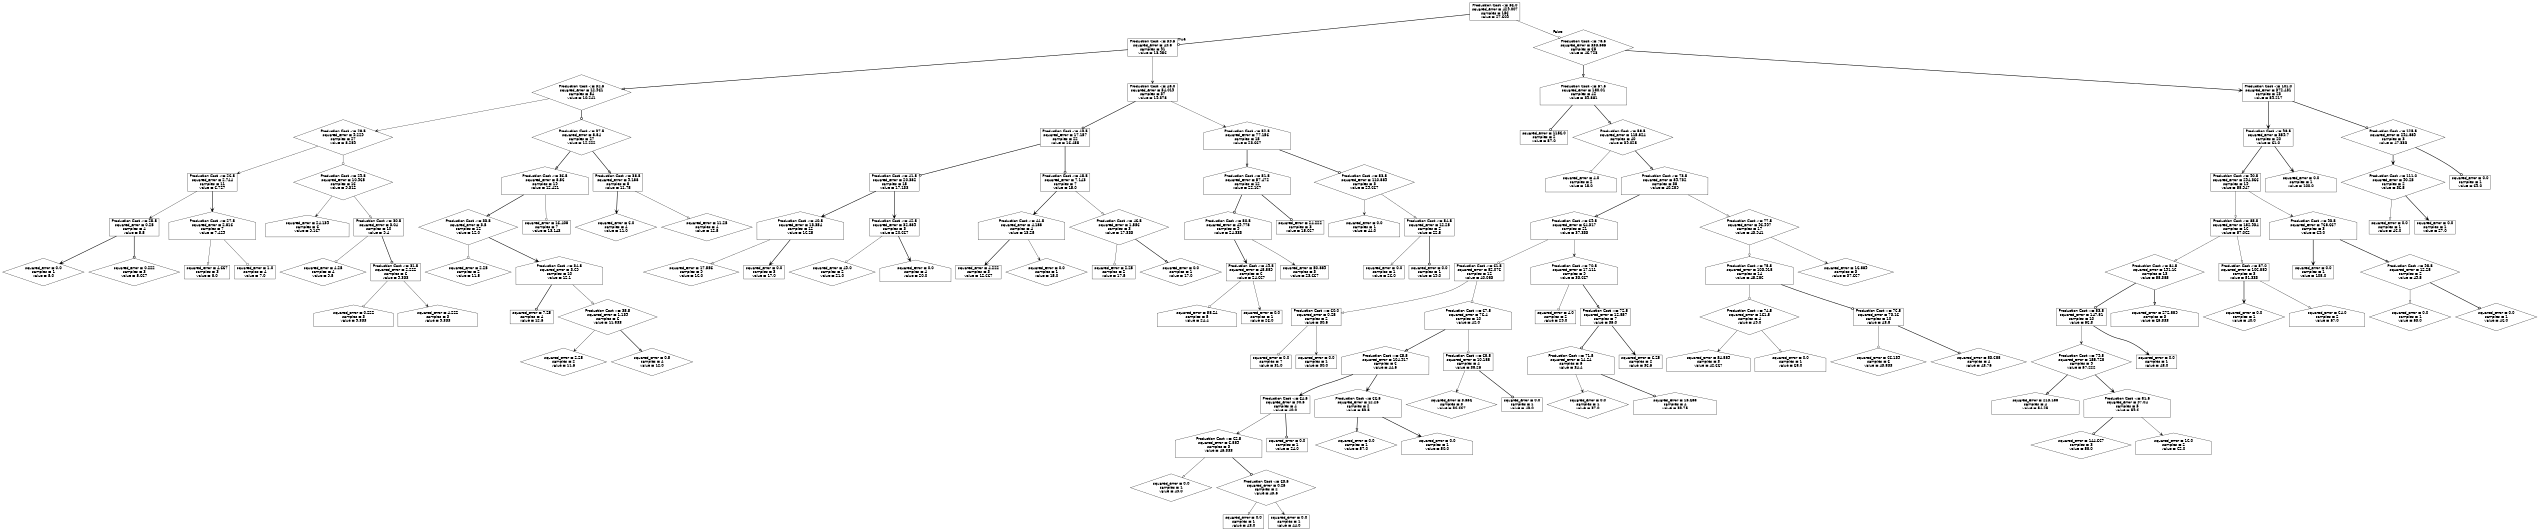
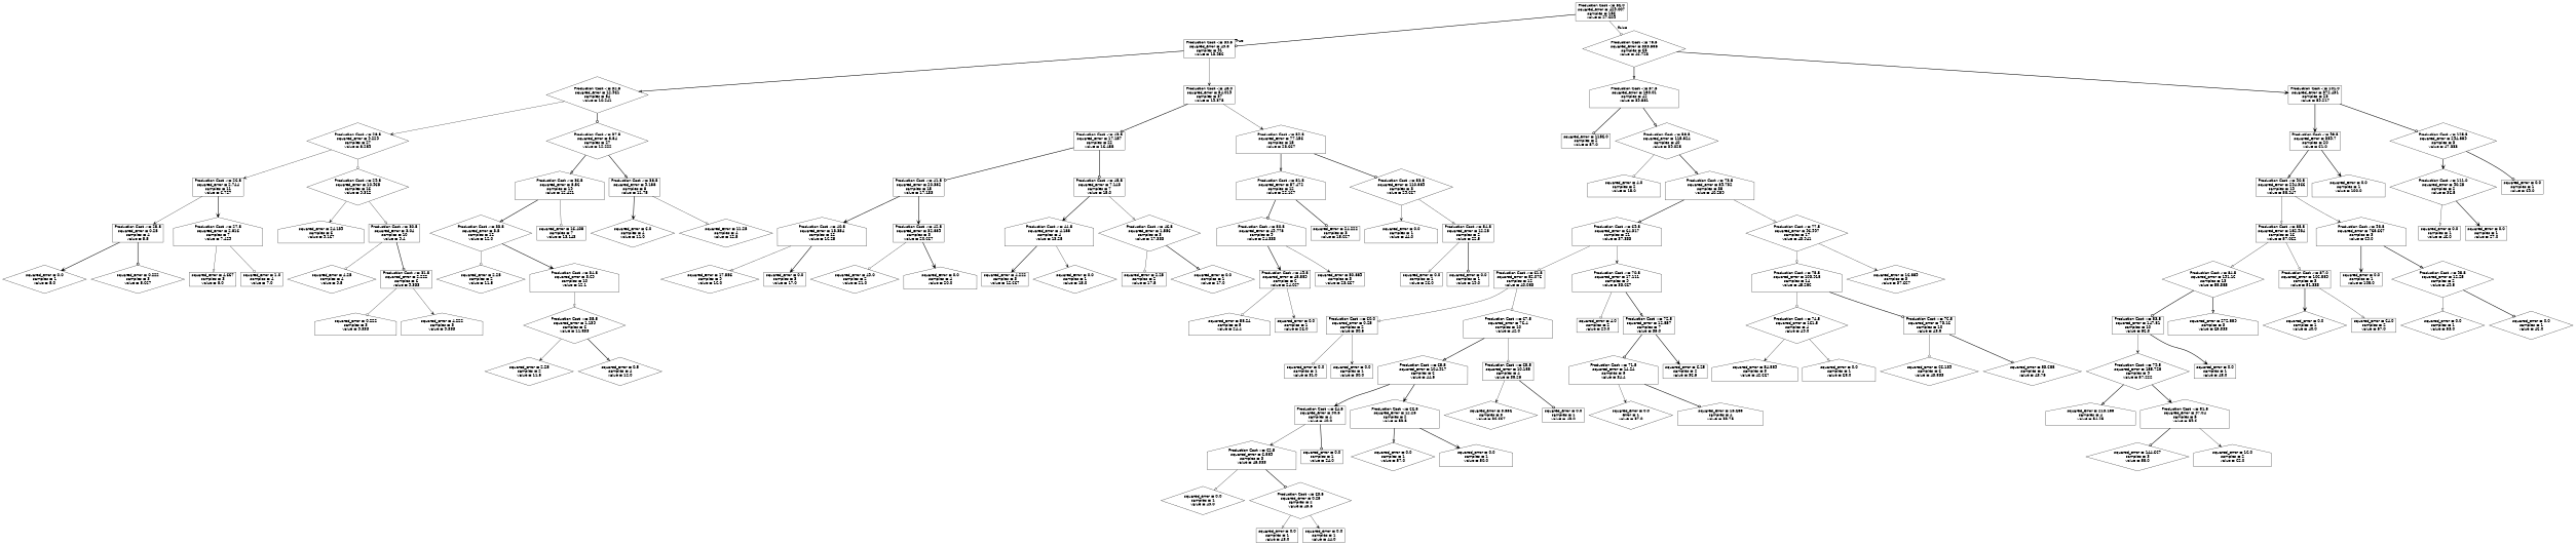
  digraph {
    node [fontname=helvetica shape=box]
    edge [arrowhead=vee fontname=helvetica style=bold]
    n1 [label="Production Cost <= 56.0\nsquared_error = 429.007\nsamples = 156\nvalue = 27.609"]
    n2 [label="Production Cost <= 39.5\nsquared_error = 49.8\nsamples = 91\nvalue = 13.956"]
    n3 [label="Production Cost <= 78.5\nsquared_error = 333.585\nsamples = 65\nvalue = 46.723" shape=diamond]
    n4 [label="Production Cost <= 32.5\nsquared_error = 12.961\nsamples = 54\nvalue = 10.241" shape=diamond]
    n5 [label="Production Cost <= 48.0\nsquared_error = 54.019\nsamples = 37\nvalue = 19.378"]
    n6 [label="Production Cost <= 57.5\nsquared_error = 180.01\nsamples = 42\nvalue = 39.881" shape=house]
    n7 [label="Production Cost <= 101.0\nsquared_error = 372.431\nsamples = 23\nvalue = 59.217"]
    n8 [label="Production Cost <= 28.5\nsquared_error = 9.229\nsamples = 27\nvalue = 8.259" shape=diamond]
    n9 [label="Production Cost <= 37.5\nsquared_error = 8.84\nsamples = 27\nvalue = 12.222" shape=diamond]
    n10 [label="Production Cost <= 43.5\nsquared_error = 17.157\nsamples = 22\nvalue = 16.455"]
    n11 [label="Production Cost <= 52.5\nsquared_error = 77.156\nsamples = 15\nvalue = 23.667" shape=house]
    n12 [label="Production Cost <= 26.5\nsquared_error = 2.744\nsamples = 11\nvalue = 6.727"]
    n13 [label="Production Cost <= 29.5\nsquared_error = 10.965\nsamples = 16\nvalue = 9.312" shape=diamond]
    n14 [label="Production Cost <= 36.5\nsquared_error = 8.56\nsamples = 19\nvalue = 12.421" shape=house]
    n15 [label="Production Cost <= 38.5\nsquared_error = 9.188\nsamples = 8\nvalue = 11.75"]
    n16 [label="Production Cost <= 25.5\nsquared_error = 0.25\nsamples = 4\nvalue = 5.5"]
    n17 [label="Production Cost <= 27.5\nsquared_error = 2.816\nsamples = 7\nvalue = 7.429" shape=house]
    n18 [label="squared_error = 24.139\nsamples = 6\nvalue = 9.167" shape=house]
    n19 [label="Production Cost <= 30.5\nsquared_error = 3.04\nsamples = 10\nvalue = 9.4"]
    n20 [label="squared_error = 0.0\nsamples = 1\nvalue = 5.0" shape=diamond]
    n21 [label="squared_error = 0.222\nsamples = 3\nvalue = 5.667" shape=diamond]
    n22 [label="squared_error = 4.667\nsamples = 3\nvalue = 8.0"]
    n23 [label="squared_error = 1.0\nsamples = 4\nvalue = 7.0"]
    n24 [label="squared_error = 4.25\nsamples = 4\nvalue = 9.5" shape=diamond]
    n25 [label="Production Cost <= 31.5\nsquared_error = 2.222\nsamples = 6\nvalue = 9.333"]
    n26 [label="squared_error = 0.222\nsamples = 3\nvalue = 9.333" shape=house]
    n27 [label="squared_error = 4.222\nsamples = 3\nvalue = 9.333" shape=house]
    n28 [label="Production Cost <= 33.5\nsquared_error = 3.5\nsamples = 12\nvalue = 12.0" shape=diamond]
    n29 [label="squared_error = 16.408\nsamples = 7\nvalue = 13.143"]
    n30 [label="squared_error = 6.0\nsamples = 4\nvalue = 11.0" shape=diamond]
    n31 [label="squared_error = 11.25\nsamples = 4\nvalue = 12.5" shape=diamond]
    n32 [label="squared_error = 2.25\nsamples = 2\nvalue = 11.5" shape=diamond]
    n33 [label="Production Cost <= 34.5\nsquared_error = 3.69\nsamples = 10\nvalue = 12.1" shape=house]
-   n34 [label="squared_error = 7.25\nsamples = 4\nvalue = 12.5"]
    n35 [label="Production Cost <= 35.5\nsquared_error = 1.139\nsamples = 6\nvalue = 11.833" shape=diamond]
    n36 [label="squared_error = 2.25\nsamples = 2\nvalue = 11.5" shape=diamond]
    n37 [label="squared_error = 0.5\nsamples = 4\nvalue = 12.0" shape=diamond]
    n38 [label="Production Cost <= 41.5\nsquared_error = 20.382\nsamples = 15\nvalue = 17.133"]
    n39 [label="Production Cost <= 45.5\nsquared_error = 7.143\nsamples = 7\nvalue = 15.0"]
    n40 [label="Production Cost <= 51.5\nsquared_error = 57.472\nsamples = 12\nvalue = 22.167" shape=house]
    n41 [label="Production Cost <= 53.5\nsquared_error = 110.889\nsamples = 3\nvalue = 29.667" shape=diamond]
    n42 [label="Production Cost <= 40.5\nsquared_error = 13.354\nsamples = 12\nvalue = 16.25" shape=house]
    n43 [label="Production Cost <= 42.5\nsquared_error = 32.889\nsamples = 3\nvalue = 20.667"]
    n44 [label="Production Cost <= 44.5\nsquared_error = 4.188\nsamples = 4\nvalue = 13.25" shape=house]
    n45 [label="Production Cost <= 46.5\nsquared_error = 1.556\nsamples = 3\nvalue = 17.333" shape=diamond]
    n46 [label="squared_error = 17.556\nsamples = 9\nvalue = 16.0" shape=diamond]
    n47 [label="squared_error = 0.0\nsamples = 3\nvalue = 17.0"]
    n48 [label="squared_error = 49.0\nsamples = 2\nvalue = 21.0" shape=diamond]
    n49 [label="squared_error = 0.0\nsamples = 4\nvalue = 20.0" shape=house]
    n50 [label="squared_error = 4.222\nsamples = 3\nvalue = 12.667"]
    n51 [label="squared_error = 0.0\nsamples = 1\nvalue = 15.0" shape=diamond]
    n52 [label="squared_error = 2.25\nsamples = 2\nvalue = 17.5"]
    n53 [label="squared_error = 0.0\nsamples = 1\nvalue = 17.0" shape=diamond]
    n54 [label="Production Cost <= 50.5\nsquared_error = 49.778\nsamples = 9\nvalue = 24.333" shape=house]
    n55 [label="squared_error = 24.222\nsamples = 3\nvalue = 15.667"]
    n56 [label="squared_error = 0.0\nsamples = 1\nvalue = 44.0" shape=house]
    n57 [label="Production Cost <= 54.5\nsquared_error = 12.25\nsamples = 2\nvalue = 22.5"]
    n58 [label="Production Cost <= 49.5\nsquared_error = 48.889\nsamples = 6\nvalue = 24.667"]
    n59 [label="squared_error = 50.889\nsamples = 3\nvalue = 23.667"]
    n60 [label="squared_error = 58.24\nsamples = 5\nvalue = 24.4" shape=house]
    n61 [label="squared_error = 0.0\nsamples = 1\nvalue = 26.0"]
    n62 [label="squared_error = 0.0\nsamples = 1\nvalue = 26.0"]
    n63 [label="squared_error = 0.0\nsamples = 1\nvalue = 19.0"]
    n64 [label="squared_error = 1156.0\nsamples = 2\nvalue = 57.0"]
    n65 [label="Production Cost <= 58.5\nsquared_error = 115.824\nsamples = 40\nvalue = 39.025" shape=diamond]
    n66 [label="Production Cost <= 98.5\nsquared_error = 359.7\nsamples = 20\nvalue = 61.0"]
    n67 [label="Production Cost <= 125.5\nsquared_error = 294.889\nsamples = 3\nvalue = 47.333" shape=diamond]
    n68 [label="squared_error = 4.0\nsamples = 2\nvalue = 15.0" shape=house]
    n69 [label="Production Cost <= 73.5\nsquared_error = 89.732\nsamples = 38\nvalue = 40.289" shape=house]
    n70 [label="Production Cost <= 69.5\nsquared_error = 64.317\nsamples = 21\nvalue = 37.333" shape=house]
    n71 [label="Production Cost <= 77.5\nsquared_error = 96.997\nsamples = 17\nvalue = 43.941" shape=diamond]
    n72 [label="Production Cost <= 61.5\nsquared_error = 82.076\nsamples = 12\nvalue = 40.083"]
    n73 [label="Production Cost <= 70.5\nsquared_error = 17.111\nsamples = 9\nvalue = 33.667" shape=house]
    n74 [label="Production Cost <= 75.5\nsquared_error = 103.918\nsamples = 14\nvalue = 45.286" shape=house]
    n75 [label="squared_error = 16.889\nsamples = 3\nvalue = 37.667" shape=diamond]
    n76 [label="Production Cost <= 60.0\nsquared_error = 0.25\nsamples = 2\nvalue = 30.5"]
    n77 [label="Production Cost <= 67.5\nsquared_error = 76.4\nsamples = 10\nvalue = 42.0" shape=house]
    n78 [label="squared_error = 4.0\nsamples = 2\nvalue = 29.0"]
    n79 [label="Production Cost <= 72.5\nsquared_error = 12.857\nsamples = 7\nvalue = 35.0"]
-   n80 [label="squared_error = 0.0\nsamples = 7\nvalue = 31.0"]
+   n80 [label="squared_error = 0.0\nsamples = 1\nvalue = 31.0"]
    n81 [label="squared_error = 0.0\nsamples = 1\nvalue = 30.0"]
    n82 [label="Production Cost <= 65.5\nsquared_error = 104.917\nsamples = 6\nvalue = 44.5" shape=house]
    n83 [label="Production Cost <= 68.5\nsquared_error = 10.188\nsamples = 4\nvalue = 38.25"]
    n84 [label="Production Cost <= 64.5\nsquared_error = 90.5\nsamples = 4\nvalue = 40.0"]
    n85 [label="Production Cost <= 66.5\nsquared_error = 12.25\nsamples = 2\nvalue = 53.5" shape=house]
    n86 [label="squared_error = 3.556\nsamples = 3\nvalue = 36.667" shape=diamond]
    n87 [label="squared_error = 0.0\nsamples = 1\nvalue = 43.0"]
    n88 [label="Production Cost <= 62.5\nsquared_error = 6.889\nsamples = 3\nvalue = 45.333" shape=house]
    n89 [label="squared_error = 0.0\nsamples = 1\nvalue = 24.0"]
    n90 [label="squared_error = 0.0\nsamples = 1\nvalue = 57.0" shape=diamond]
    n91 [label="squared_error = 0.0\nsamples = 1\nvalue = 50.0" shape=house]
    n92 [label="squared_error = 0.0\nsamples = 1\nvalue = 49.0" shape=diamond]
    n93 [label="Production Cost <= 63.5\nsquared_error = 0.25\nsamples = 2\nvalue = 43.5" shape=diamond]
    n94 [label="squared_error = 0.0\nsamples = 1\nvalue = 43.0"]
    n95 [label="squared_error = 0.0\nsamples = 1\nvalue = 44.0"]
    n96 [label="Production Cost <= 71.5\nsquared_error = 14.24\nsamples = 5\nvalue = 34.4" shape=house]
    n97 [label="squared_error = 6.25\nsamples = 2\nvalue = 36.5"]
-   n98 [label="squared_error = 0.0\nsamples = 1\nvalue = 37.0" shape=diamond]
+   n98 [label="squared_error = 0.0\nerror = 1\nvalue = 37.0" shape=diamond]
    n99 [label="squared_error = 15.688\nsamples = 4\nvalue = 33.75" shape=house]
    n100 [label="Production Cost <= 74.5\nsquared_error = 161.5\nsamples = 4\nvalue = 49.0" shape=diamond]
    n101 [label="Production Cost <= 76.5\nsquared_error = 73.16\nsamples = 10\nvalue = 43.8"]
    n102 [label="squared_error = 54.889\nsamples = 3\nvalue = 42.667" shape=house]
    n103 [label="squared_error = 0.0\nsamples = 1\nvalue = 68.0" shape=house]
    n104 [label="squared_error = 66.139\nsamples = 6\nvalue = 43.833" shape=diamond]
    n105 [label="squared_error = 83.688\nsamples = 4\nvalue = 43.75" shape=diamond]
    n106 [label="Production Cost <= 90.5\nsquared_error = 294.366\nsamples = 19\nvalue = 58.947"]
    n107 [label="squared_error = 0.0\nsamples = 1\nvalue = 100.0" shape=house]
    n108 [label="Production Cost <= 111.0\nsquared_error = 90.25\nsamples = 2\nvalue = 36.5" shape=diamond]
    n109 [label="squared_error = 0.0\nsamples = 1\nvalue = 69.0"]
    n110 [label="Production Cost <= 85.5\nsquared_error = 182.934\nsamples = 16\nvalue = 57.062"]
    n111 [label="Production Cost <= 93.5\nsquared_error = 768.667\nsamples = 3\nvalue = 69.0" shape=house]
    n112 [label="Production Cost <= 84.5\nsquared_error = 191.16\nsamples = 13\nvalue = 58.385" shape=diamond]
    n113 [label="Production Cost <= 87.0\nsquared_error = 106.889\nsamples = 3\nvalue = 51.333"]
    n114 [label="squared_error = 0.0\nsamples = 1\nvalue = 108.0"]
    n115 [label="Production Cost <= 95.5\nsquared_error = 12.25\nsamples = 2\nvalue = 49.5" shape=diamond]
    n116 [label="Production Cost <= 83.5\nsquared_error = 147.81\nsamples = 10\nvalue = 56.3"]
    n117 [label="squared_error = 272.889\nsamples = 3\nvalue = 65.333" shape=house]
    n118 [label="squared_error = 0.0\nsamples = 1\nvalue = 40.0" shape=diamond]
-   n119 [label="squared_error = 64.0\nsamples = 2\nvalue = 57.0" shape=house]
+   n119 [label="squared_error = 64.0\nsamples = 2\nvalue = 57.0"]
    n120 [label="Production Cost <= 79.5\nsquared_error = 155.728\nsamples = 9\nvalue = 57.222" shape=diamond]
    n121 [label="squared_error = 0.0\nsamples = 1\nvalue = 48.0"]
    n122 [label="squared_error = 213.188\nsamples = 4\nvalue = 54.25" shape=house]
    n123 [label="Production Cost <= 81.5\nsquared_error = 97.04\nsamples = 5\nvalue = 59.6" shape=house]
    n124 [label="squared_error = 144.667\nsamples = 3\nvalue = 58.0" shape=diamond]
    n125 [label="squared_error = 16.0\nsamples = 2\nvalue = 62.0" shape=house]
    n126 [label="squared_error = 0.0\nsamples = 1\nvalue = 53.0" shape=diamond]
    n127 [label="squared_error = 0.0\nsamples = 1\nvalue = 46.0" shape=diamond]
    n128 [label="squared_error = 0.0\nsamples = 1\nvalue = 46.0"]
    n129 [label="squared_error = 0.0\nsamples = 1\nvalue = 27.0"]
    n1 -> n2 [arrowhead=odot headlabel=True labelangle=45 labeldistance=2.5]
    n1 -> n3 [arrowhead=odot headlabel=False labelangle=-45 labeldistance=2.5 style=solid]
    n2 -> n4 [arrowhead=onormal]
    n2 -> n5 [style=solid]
    n3 -> n6 [arrowhead=onormal]
    n3 -> n7
    n4 -> n8 [style=solid]
    n4 -> n9 [arrowhead=odot]
    n5 -> n10 [arrowhead=odot]
    n5 -> n11 [style=solid]
    n6 -> n64 [arrowhead=odot]
    n6 -> n65 [arrowhead=onormal]
    n7 -> n66
    n7 -> n67 [arrowhead=odot]
    n8 -> n12 [style=solid]
    n8 -> n13 [arrowhead=odot style=solid]
    n9 -> n14 [arrowhead=onormal]
    n9 -> n15 [arrowhead=onormal]
    n10 -> n38 [arrowhead=odot]
    n10 -> n39 [arrowhead=odot]
    n11 -> n40 [arrowhead=onormal]
    n11 -> n41 [arrowhead=odot]
    n12 -> n16 [style=solid]
    n12 -> n17
    n13 -> n18 [style=solid]
    n13 -> n19 [arrowhead=onormal style=solid]
    n14 -> n28 [arrowhead=onormal]
    n14 -> n29 [arrowhead=odot style=solid]
    n15 -> n30
    n15 -> n31 [arrowhead=onormal style=solid]
    n16 -> n20
    n16 -> n21 [arrowhead=odot]
    n17 -> n22 [arrowhead=onormal style=solid]
    n17 -> n23 [arrowhead=odot style=solid]
    n19 -> n24 [arrowhead=odot style=solid]
    n19 -> n25 [arrowhead=odot]
    n25 -> n26 [arrowhead=odot style=solid]
    n25 -> n27 [style=solid]
    n28 -> n32 [arrowhead=odot style=solid]
    n28 -> n33
-   n33 -> n34 [arrowhead=odot]
    n33 -> n35 [arrowhead=onormal style=solid]
    n35 -> n36 [style=solid]
    n35 -> n37 [arrowhead=onormal]
    n38 -> n42
    n38 -> n43
    n39 -> n44
    n39 -> n45 [arrowhead=onormal style=solid]
    n40 -> n54 [arrowhead=odot]
    n40 -> n55 [arrowhead=odot]
    n41 -> n56 [style=solid]
    n41 -> n57 [arrowhead=onormal style=solid]
    n42 -> n46 [arrowhead=onormal style=solid]
    n42 -> n47
    n43 -> n48 [arrowhead=odot style=solid]
    n43 -> n49
    n44 -> n50
    n44 -> n51 [style=solid]
    n45 -> n52 [arrowhead=odot style=solid]
    n45 -> n53 [arrowhead=onormal]
    n54 -> n58
    n54 -> n59 [style=solid]
    n57 -> n62 [arrowhead=onormal style=solid]
    n57 -> n63 [arrowhead=odot]
    n58 -> n60 [arrowhead=odot style=solid]
    n58 -> n61 [style=solid]
    n65 -> n68 [arrowhead=odot style=solid]
    n65 -> n69 [arrowhead=onormal]
    n66 -> n106 [arrowhead=onormal]
    n66 -> n107
    n67 -> n108
    n67 -> n109 [arrowhead=odot]
    n69 -> n70 [arrowhead=onormal]
    n69 -> n71 [arrowhead=onormal style=solid]
    n70 -> n72 [arrowhead=odot style=solid]
    n70 -> n73 [style=solid]
    n71 -> n74 [arrowhead=onormal style=solid]
    n71 -> n75 [style=solid]
    n72 -> n76 [arrowhead=onormal style=solid]
    n72 -> n77 [arrowhead=odot style=solid]
    n73 -> n78 [arrowhead=odot style=solid]
    n73 -> n79 [arrowhead=onormal]
    n74 -> n100 [arrowhead=odot style=solid]
    n74 -> n101 [arrowhead=odot]
    n76 -> n80 [arrowhead=odot style=solid]
    n76 -> n81 [style=solid]
    n77 -> n82 [arrowhead=onormal]
    n77 -> n83 [arrowhead=odot style=solid]
    n79 -> n96 [arrowhead=odot]
    n79 -> n97
    n82 -> n84
    n82 -> n85
    n83 -> n86 [style=solid]
    n83 -> n87 [arrowhead=odot]
    n84 -> n88 [style=solid]
    n84 -> n89 [arrowhead=odot]
    n85 -> n90 [arrowhead=onormal]
    n85 -> n91
    n88 -> n92 [arrowhead=onormal style=solid]
    n88 -> n93 [arrowhead=odot]
    n93 -> n94 [arrowhead=onormal style=solid]
    n93 -> n95 [style=solid]
    n96 -> n98 [style=solid]
    n96 -> n99 [arrowhead=odot]
    n100 -> n102 [style=solid]
    n100 -> n103 [arrowhead=onormal style=solid]
    n101 -> n104 [arrowhead=odot style=solid]
    n101 -> n105 [arrowhead=odot]
    n106 -> n110 [arrowhead=onormal style=solid]
    n106 -> n111 [style=solid]
    n108 -> n128 [arrowhead=onormal style=solid]
    n108 -> n129
    n110 -> n112 [arrowhead=onormal style=solid]
    n110 -> n113 [arrowhead=onormal style=solid]
    n111 -> n114
    n111 -> n115 [arrowhead=onormal]
    n112 -> n116 [arrowhead=odot]
    n112 -> n117 [arrowhead=onormal]
    n113 -> n118
    n113 -> n119 [arrowhead=onormal style=solid]
    n115 -> n126 [arrowhead=onormal style=solid]
    n115 -> n127 [arrowhead=odot]
    n116 -> n120 [style=solid]
    n116 -> n121
    n120 -> n122 [arrowhead=onormal]
    n120 -> n123
    n123 -> n124 [arrowhead=odot]
    n123 -> n125 [style=solid]
  }
